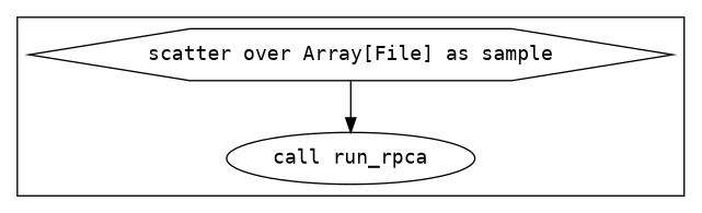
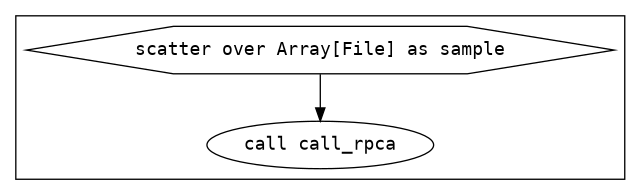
  digraph {
    compound=true
    fontname="DejaVu Sans Mono"
    node [fontname="DejaVu Sans Mono"]
    n1 [label="scatter over Array[File] as sample" shape=hexagon]
-   n2 [label="call run_rpca"]
+   n2 [label="call call_rpca"]
    subgraph cluster_1 {
      fillcolor=white
      style="filled,solid"
      n1
      n2
    }
    n1 -> n2 [fontname="DejaVu Sans Mono"]
  }
